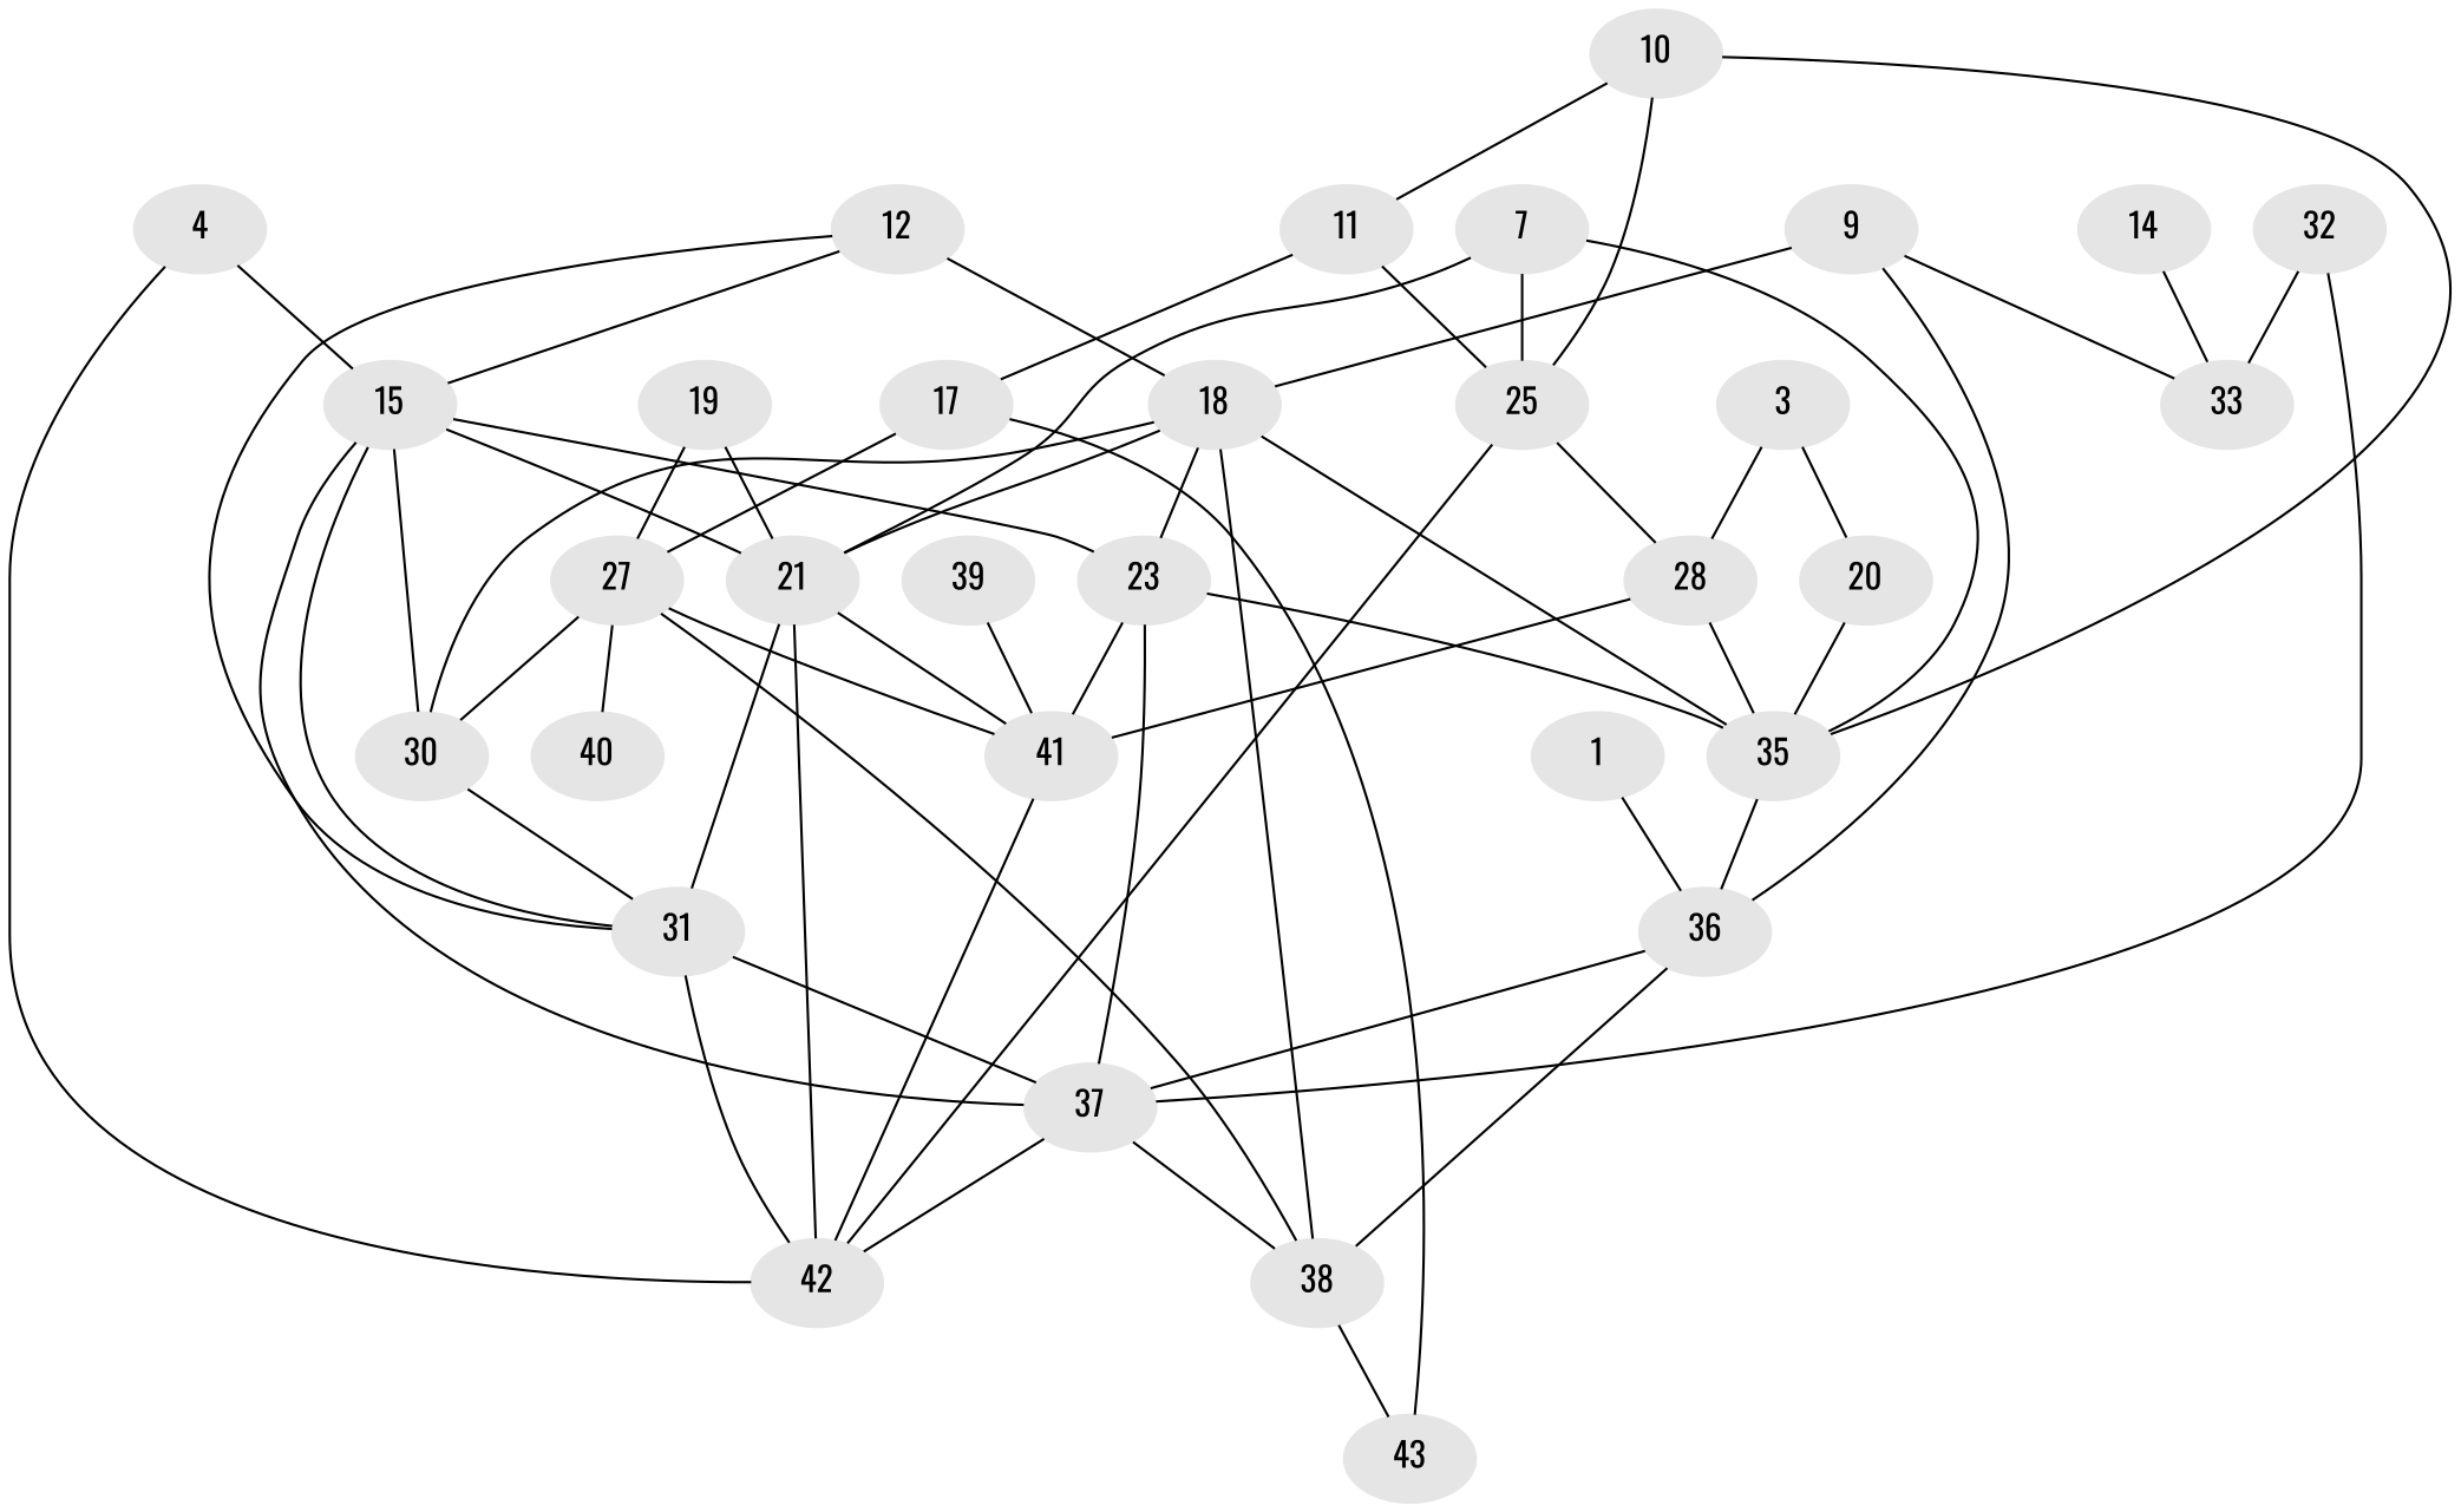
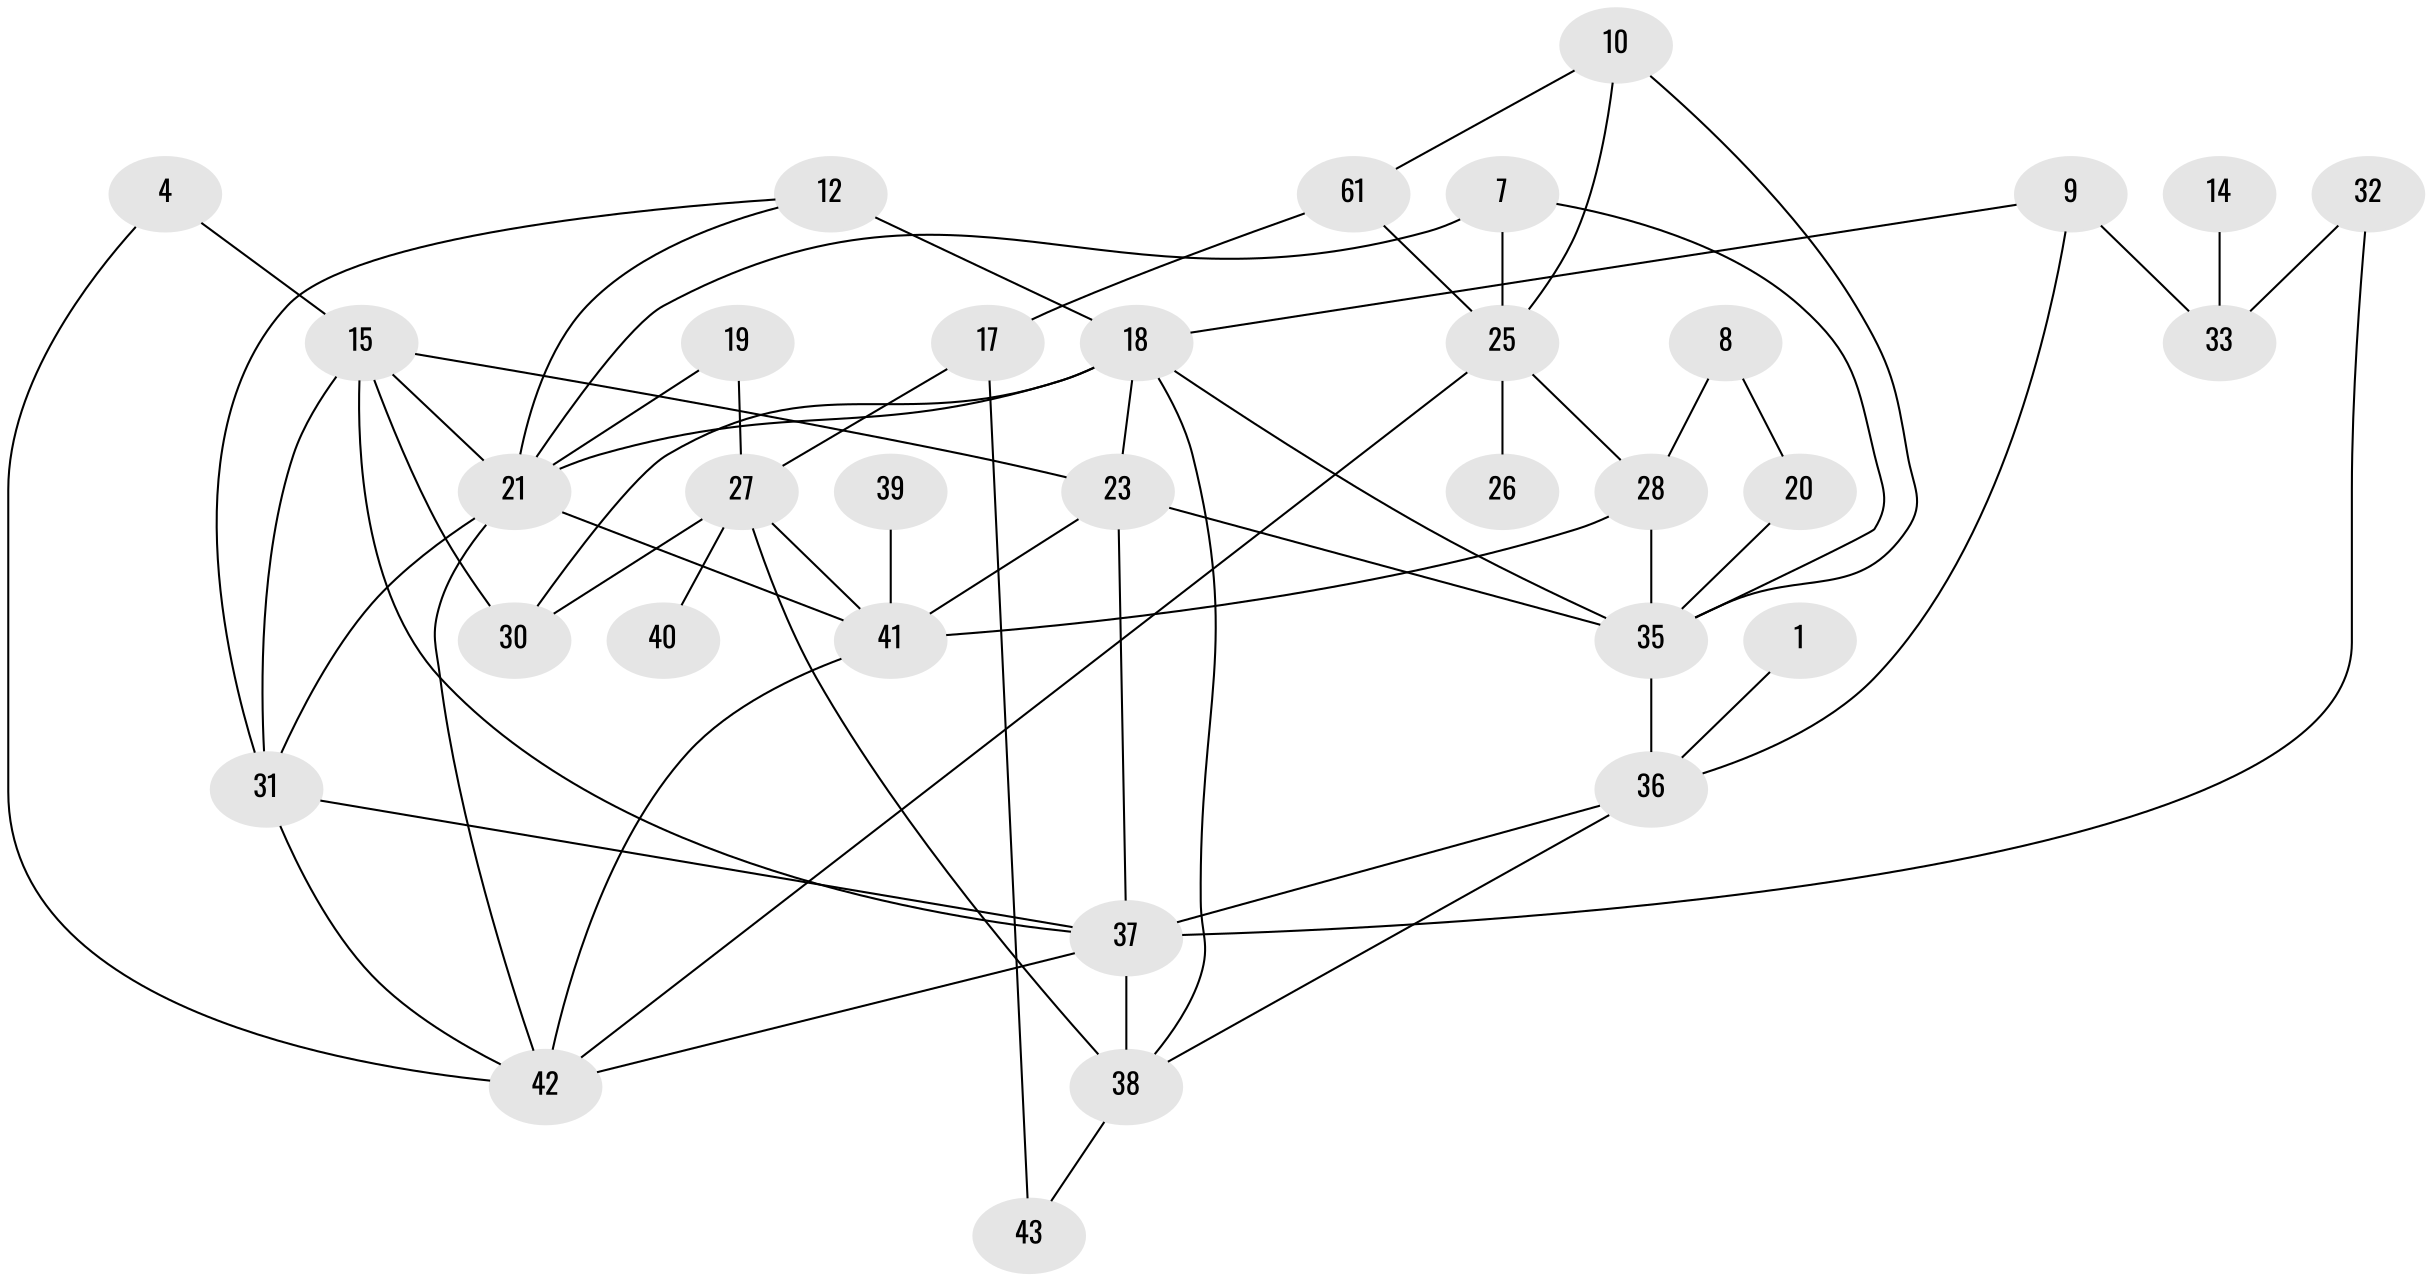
  graph {
    fontname=Oswald
    node [color=gray90 fontname=Oswald style=filled]
    edge [fontname=Oswald weight=1.0]
    1
    36
    37
    38
    4
    15
    42
    21
    31
    23
    30
    7
    25
    35
    41
    28
-   8 [label=3]
+   26
+   8
    20
    9
    18
    33
    10
-   11
+   11 [label=61]
    17
    27
    43
    12
    14
    40
    19
    32
    39
    1 -- 36
    36 -- 37
    36 -- 38
    37 -- 38
    37 -- 42
    38 -- 43
    4 -- 15
    4 -- 42
    15 -- 37
    15 -- 21
    15 -- 31
    15 -- 23
    15 -- 30
    21 -- 42
    21 -- 31
    21 -- 41
    31 -- 37 [weight=2.0]
    31 -- 42
    23 -- 37
    23 -- 35
    23 -- 41
-   30 -- 31
    7 -- 21
    7 -- 25
    7 -- 35
    25 -- 42
    25 -- 28
+   25 -- 26
    35 -- 36 [weight=2.0]
    41 -- 42
    28 -- 35
    28 -- 41
    8 -- 28
    8 -- 20
    20 -- 35
    9 -- 36
    9 -- 18 [weight=2.0]
    9 -- 33
    18 -- 38
    18 -- 21
    18 -- 23
    18 -- 30
    18 -- 35
    10 -- 25
    10 -- 35
    10 -- 11
    11 -- 25
    11 -- 17
    17 -- 27
    17 -- 43
    27 -- 38
    27 -- 30
    27 -- 41
    27 -- 40
-   12 -- 15
+   12 -- 21
    12 -- 31
    12 -- 18 [weight=2.0]
    14 -- 33
    19 -- 21
    19 -- 27
    32 -- 37
    32 -- 33
    39 -- 41
  }
